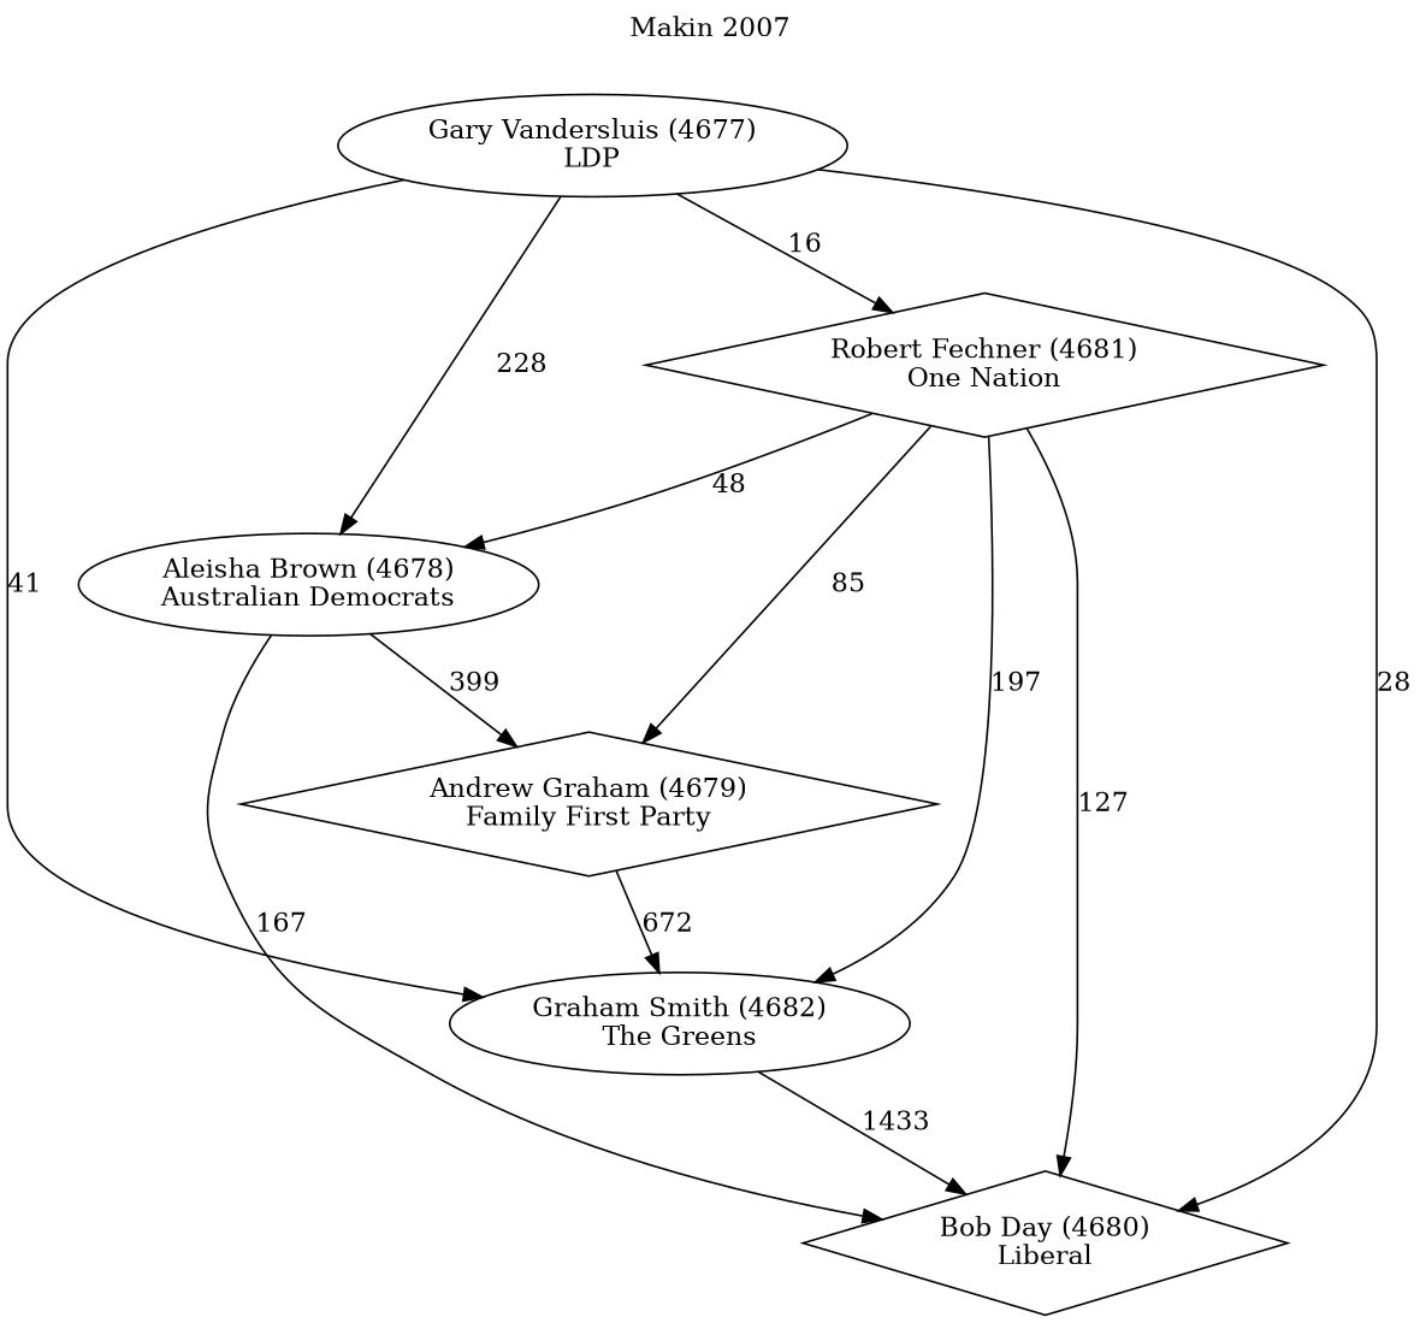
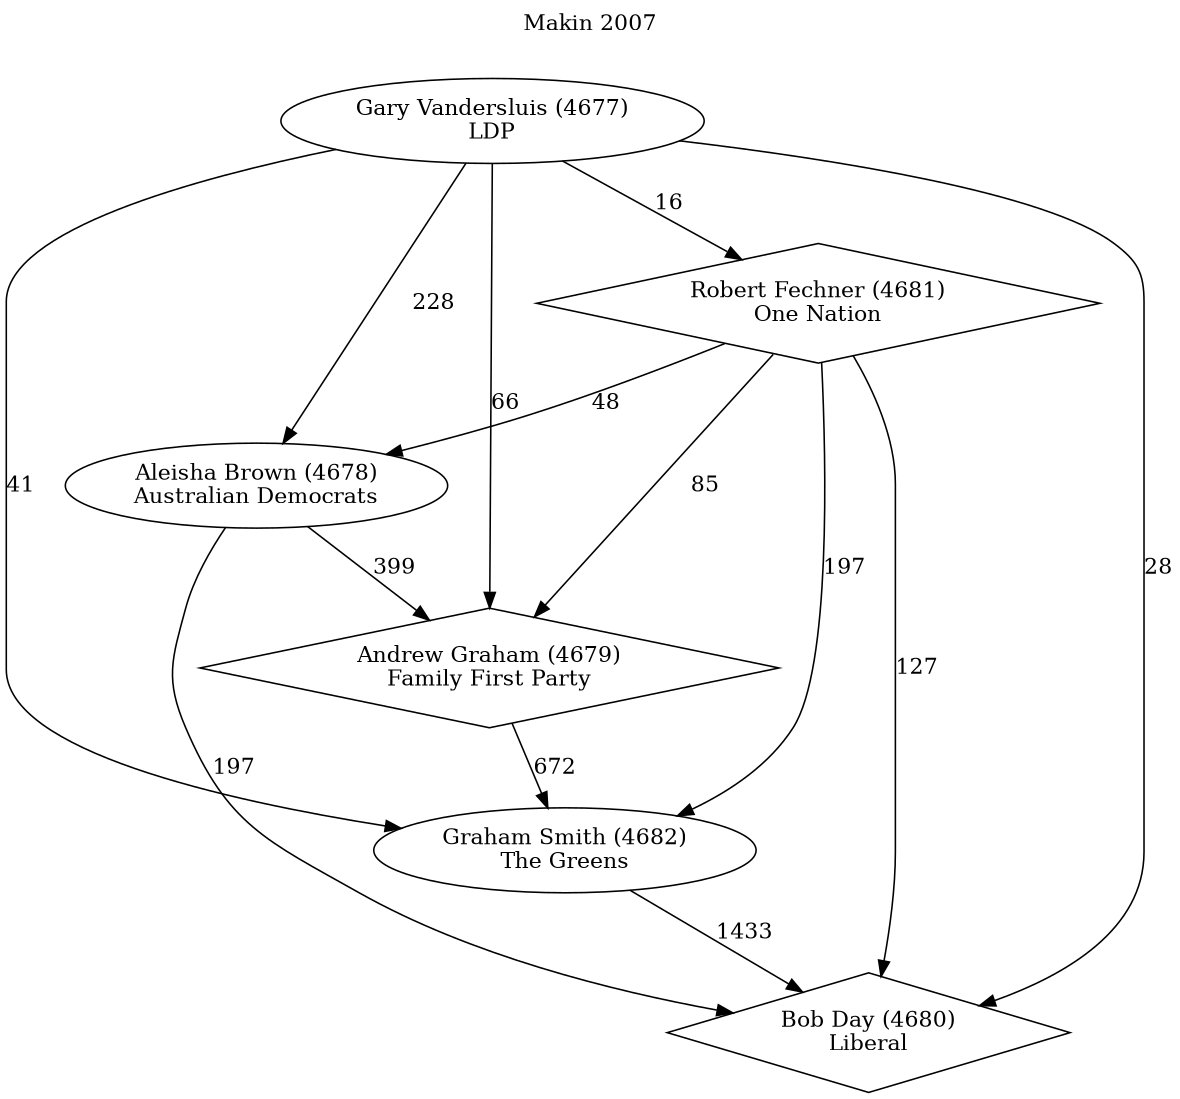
  digraph {
    label="Makin 2007"
    labelloc=t
    mclimit=10
    node [shape=diamond]
    n1 [label="Bob Day (4680)\nLiberal"]
    n2 [label="Graham Smith (4682)\nThe Greens" shape=ellipse]
    n3 [label="Andrew Graham (4679)\nFamily First Party"]
    n4 [label="Aleisha Brown (4678)\nAustralian Democrats" shape=ellipse]
    n5 [label="Robert Fechner (4681)\nOne Nation"]
    n6 [label="Gary Vandersluis (4677)\nLDP" shape=ellipse]
    n2 -> n1 [label=1433]
    n3 -> n2 [label=672]
-   n4 -> n1 [label=167]
+   n4 -> n1 [label=197]
    n4 -> n3 [label=399]
    n5 -> n1 [label=127]
    n5 -> n2 [label=197]
    n5 -> n3 [label=85]
    n5 -> n4 [label=48]
    n6 -> n1 [label=28]
    n6 -> n2 [label=41]
+   n6 -> n3 [label=66]
    n6 -> n4 [label=228]
    n6 -> n5 [label=16]
  }
